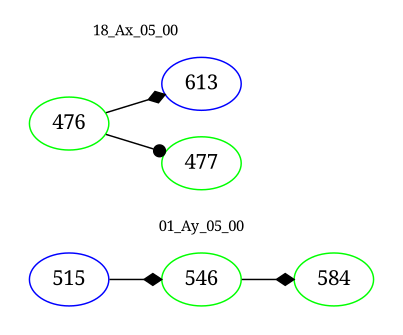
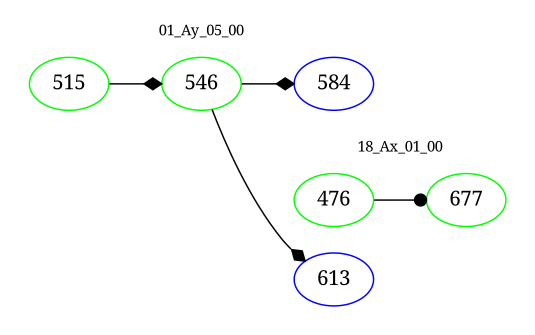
  digraph {
    fontname="Noto Serif"
    rankdir=LR
    node [color=green fontname="Noto Serif"]
    edge [arrowhead=diamond color=black fontname="Noto Serif"]
    n1 [label=546]
-   n2 [color=blue label=515]
-   n3 [label=584]
+   n2 [label=515]
+   n3 [color=blue label=584]
    n4 [label=476]
-   n5 [label=477]
+   n5 [label=677]
    n6 [color=blue label=613]
    subgraph cluster_1 {
      color=white
      fontsize=10
      label="01_Ay_05_00"
      n1
      n2
      n3
    }
    subgraph cluster_2 {
      color=white
      fontsize=10
-     label="18_Ax_05_00"
+     label="18_Ax_01_00"
      n4
      n5
      n6
    }
    n1 -> n3
    n2 -> n1
    n4 -> n5 [arrowhead=dot]
-   n4 -> n6
+   n1 -> n6
  }
